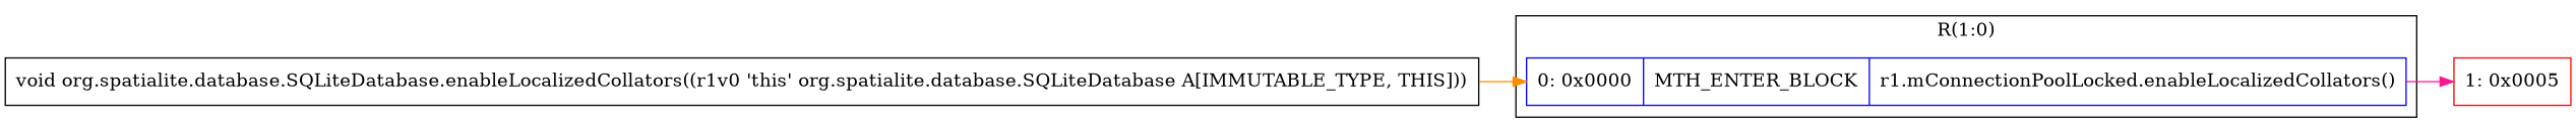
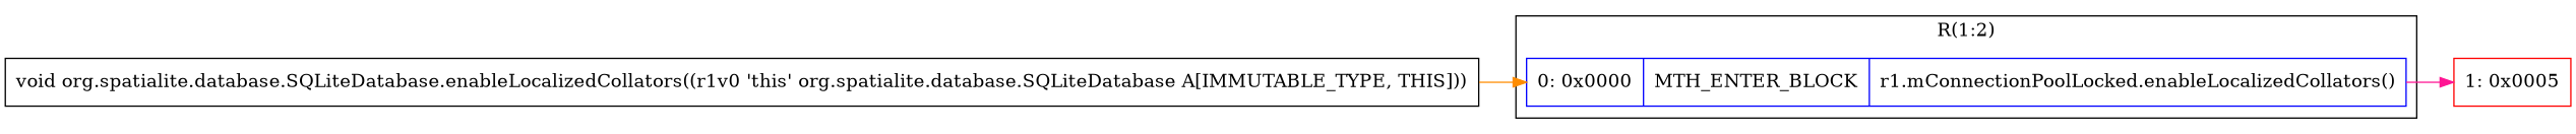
  digraph {
    rankdir=LR
    node [shape=record]
    n1 [color=blue label="{0\:\ 0x0000|MTH_ENTER_BLOCK\l|r1.mConnectionPoolLocked.enableLocalizedCollators()\l}"]
    n2 [color=red label="{1\:\ 0x0005}"]
    n3 [label="{void org.spatialite.database.SQLiteDatabase.enableLocalizedCollators((r1v0 'this' org.spatialite.database.SQLiteDatabase A[IMMUTABLE_TYPE, THIS])) }"]
    subgraph cluster_1 {
-     label="R(1:0)"
+     label="R(1:2)"
      n1
    }
    n1 -> n2 [color=deeppink]
    n3 -> n1 [color=darkorange]
  }
